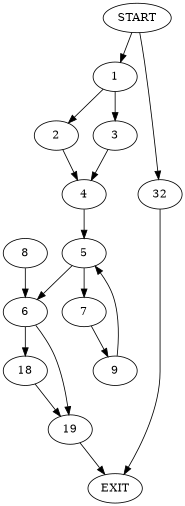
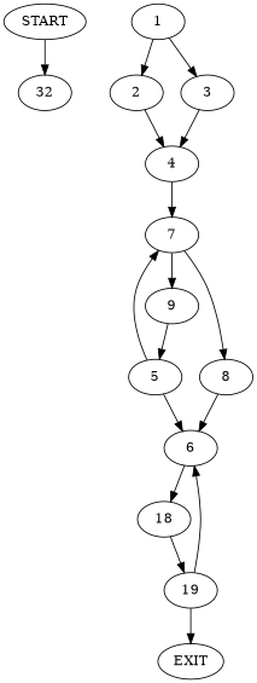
  digraph {
    n1 [label=START]
    1
    n3 [label=32]
    2
    3
    n6 [label=EXIT]
    4
    5
    6
    7
    n11 [label=18]
    n12 [label=19]
    8
    9
-   n1 -> 1
    n1 -> n3
    1 -> 2
    1 -> 3
-   n3 -> n6
    2 -> 4
    3 -> 4
-   4 -> 5
+   4 -> 7
    5 -> 6
    5 -> 7
    6 -> n11
-   6 -> n12
+   n12 -> 6
+   7 -> 8
    7 -> 9
    n11 -> n12
    n12 -> n6
    8 -> 6
    9 -> 5
  }
